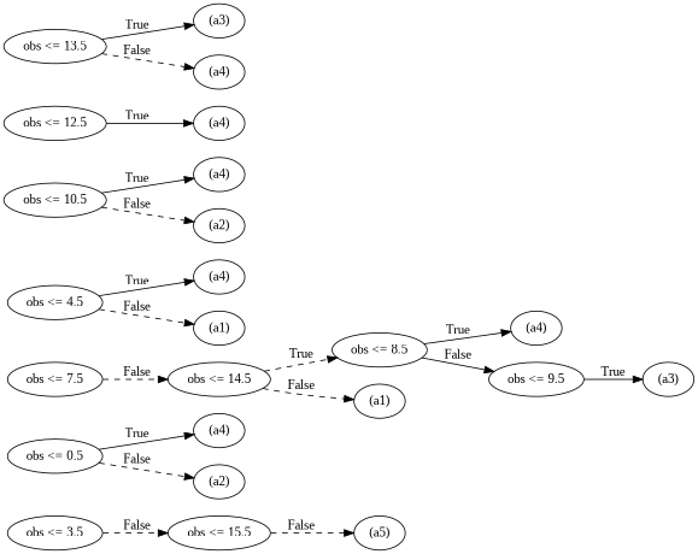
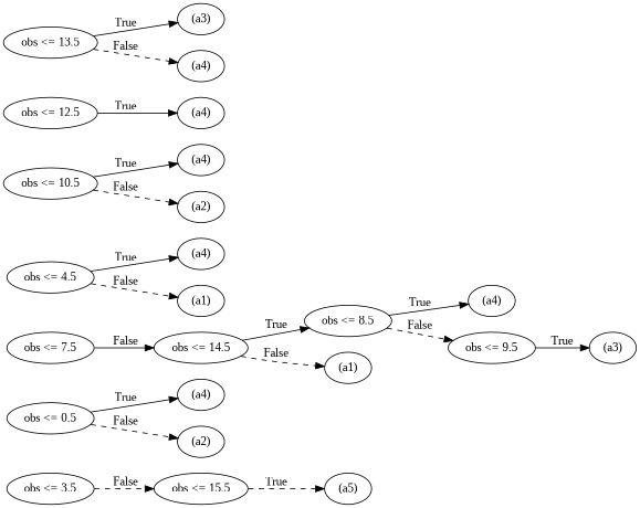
  digraph {
    fontname="Liberation Serif"
    rankdir=LR
    node [fontname="Liberation Serif"]
    edge [fontname="Liberation Serif" style=dashed]
    n1 [label="obs <= 3.5"]
    n2 [label="obs <= 15.5"]
    n3 [label="obs <= 0.5"]
    n4 [label="(a4)"]
    n5 [label="(a2)"]
    n6 [label="(a5)"]
    n7 [label="obs <= 7.5"]
    n8 [label="obs <= 14.5"]
    n9 [label="obs <= 4.5"]
    n10 [label="(a4)"]
    n11 [label="(a1)"]
    n12 [label="obs <= 8.5"]
    n13 [label="(a1)"]
    n14 [label="(a4)"]
    n15 [label="obs <= 9.5"]
    n16 [label="(a3)"]
    n17 [label="obs <= 10.5"]
    n18 [label="(a4)"]
    n19 [label="(a2)"]
    n20 [label="obs <= 12.5"]
    n21 [label="(a4)"]
    n22 [label="obs <= 13.5"]
    n23 [label="(a3)"]
    n24 [label="(a4)"]
    n1 -> n2 [label=False]
-   n2 -> n6 [label=False]
+   n2 -> n6 [label=True]
    n3 -> n4 [label=True style=""]
    n3 -> n5 [label=False]
-   n7 -> n8 [label=False]
-   n8 -> n12 [label=True]
+   n7 -> n8 [label=False style=solid]
+   n8 -> n12 [label=True style=""]
    n8 -> n13 [label=False]
    n9 -> n10 [label=True style=""]
    n9 -> n11 [label=False]
    n12 -> n14 [label=True style=""]
-   n12 -> n15 [label=False style=solid]
+   n12 -> n15 [label=False]
    n15 -> n16 [label=True style=""]
    n17 -> n18 [label=True style=""]
    n17 -> n19 [label=False]
    n20 -> n21 [label=True style=""]
    n22 -> n23 [label=True style=""]
    n22 -> n24 [label=False]
  }
